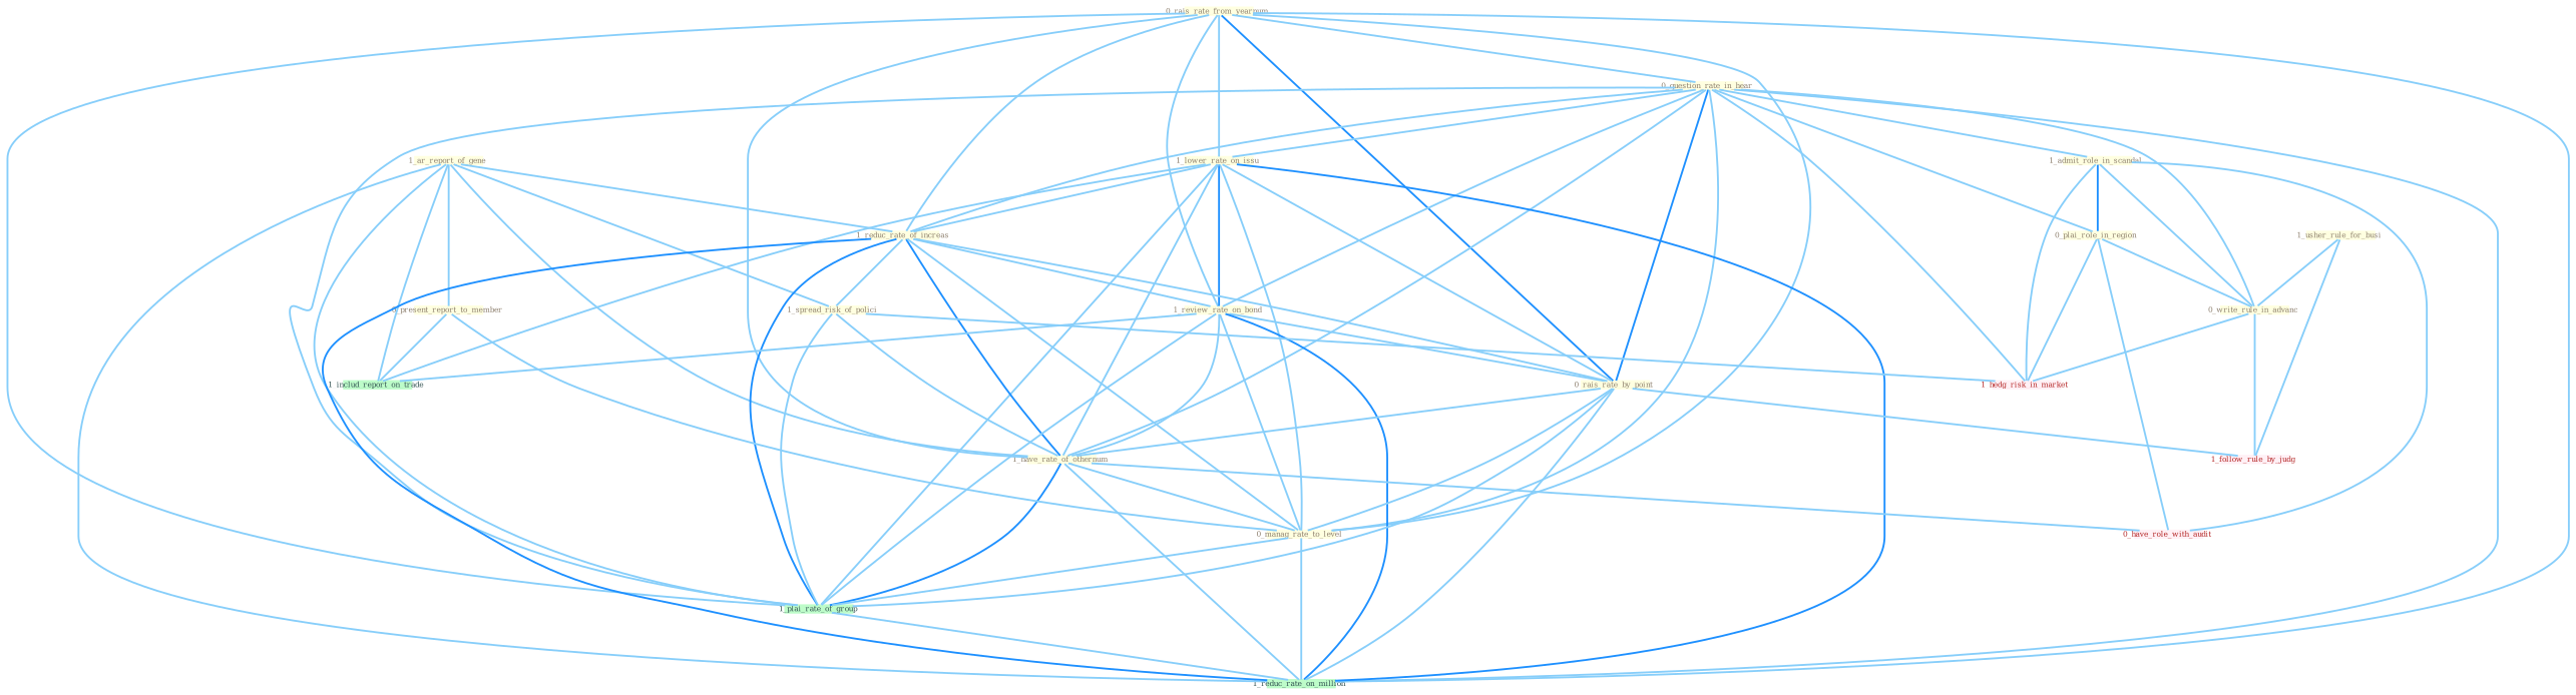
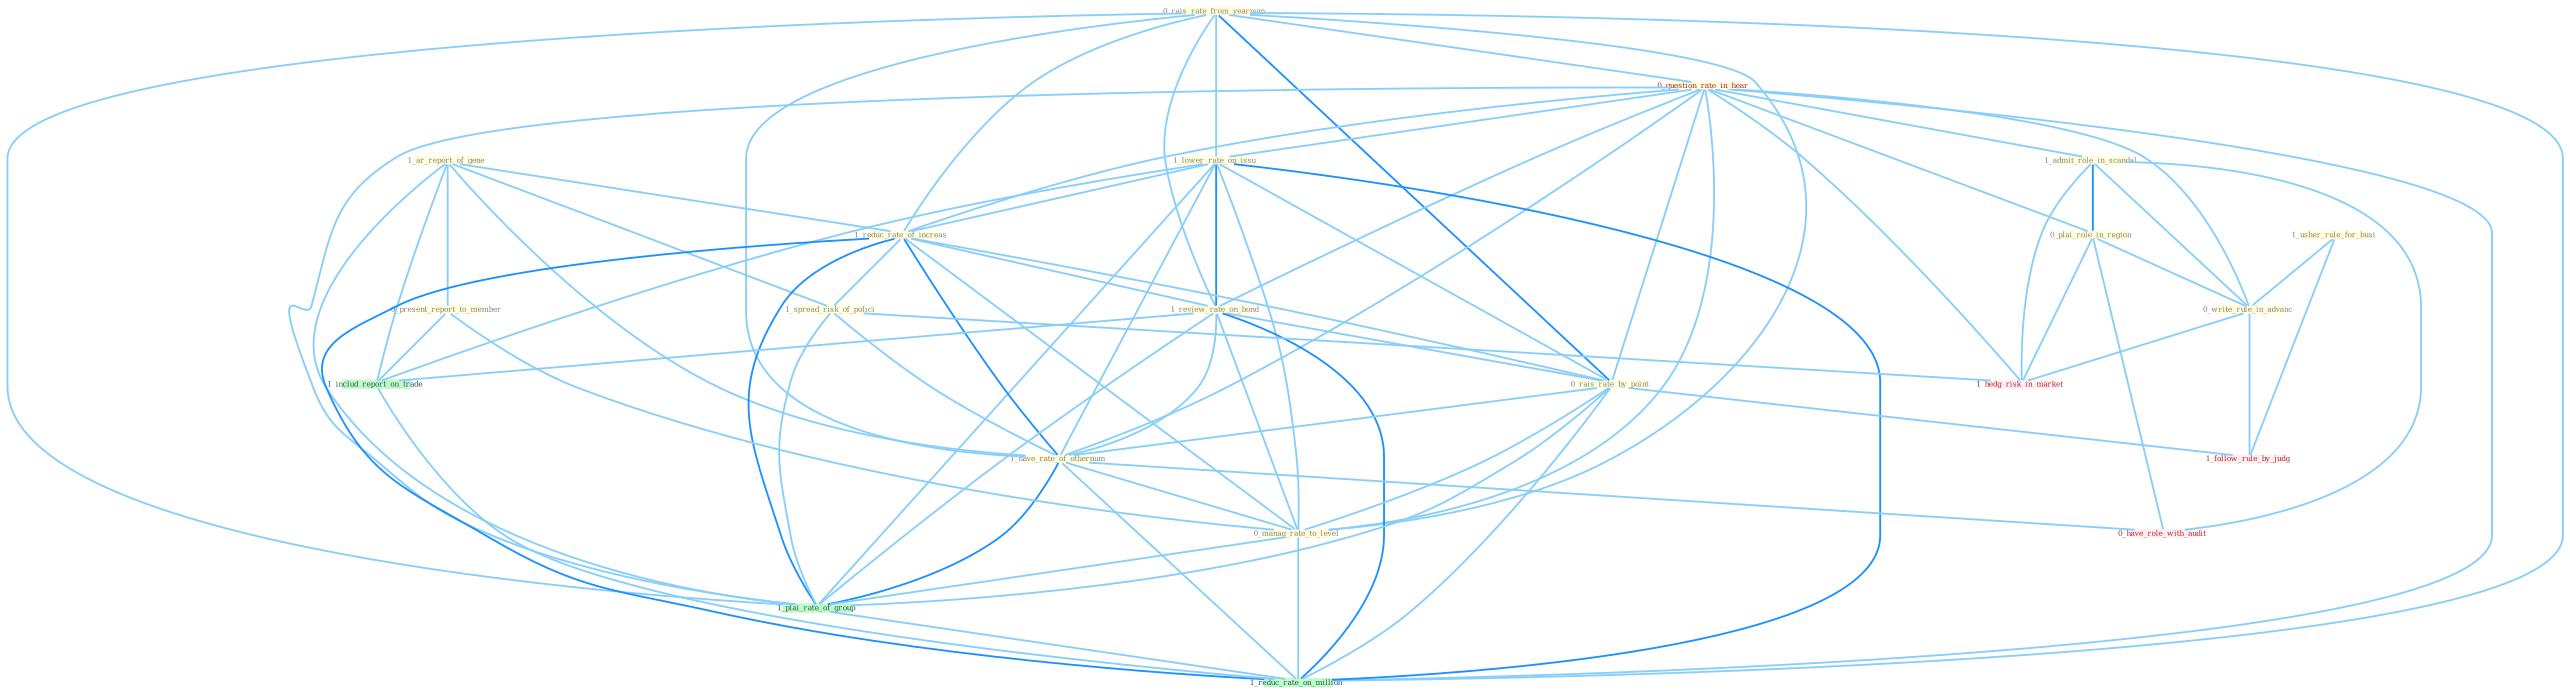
  graph {
    node [color="#ffffe0" fixedsize=true fontcolor="#8b7d6b" fontsize=4 shape=polygon style=filled]
    edge [color="#87cefa" w=1]
    "1_ar_report_of_gene " [height=.06 width=.5]
    "0_rais_rate_from_yearnum " [height=.06 width=.5]
-   "0_question_rate_in_hear " [height=.06 width=.5]
+   "0_question_rate_in_hear " [fontcolor="#b22222" height=.06 width=.5]
    "1_admit_role_in_scandal " [height=.06 width=.5]
    "1_usher_rule_for_busi " [height=.06 width=.5]
    "1_lower_rate_on_issu " [height=.06 width=.5]
    "0_plai_role_in_region " [height=.06 width=.5]
    "1_reduc_rate_of_increas " [height=.06 width=.5]
    "1_review_rate_on_bond " [height=.06 width=.5]
    "0_rais_rate_by_point " [height=.06 width=.5]
    "1_spread_risk_of_polici " [height=.06 width=.5]
    "1_have_rate_of_othernum " [height=.06 width=.5]
    "0_present_report_to_member " [height=.06 width=.5]
    "0_manag_rate_to_level " [height=.06 width=.5]
    "0_write_rule_in_advanc " [height=.06 width=.5]
    "1_follow_rule_by_judg " [color="#fff0f5" fontcolor="#b22222" height=.06 width=.5]
    "1_hedg_risk_in_market " [color="#fff0f5" fontcolor="#b22222" height=.06 width=.5]
    "0_have_role_with_audit " [color="#fff0f5" fontcolor="#b22222" height=.06 width=.5]
    "1_includ_report_on_trade " [color="#BDFCC9" fontcolor="#2f4f4f" height=.06 width=.5]
    n20 [color="#BDFCC9" fontcolor="#2f4f4f" height=.06 label="1_plai_rate_of_group" width=.5]
    "1_reduc_rate_on_million " [color="#BDFCC9" fontcolor="#2f4f4f" height=.06 width=.5]
    subgraph sub_1 {
      "1_ar_report_of_gene "
      "0_rais_rate_from_yearnum "
      "0_question_rate_in_hear "
      "1_admit_role_in_scandal "
      "1_usher_rule_for_busi "
      "1_lower_rate_on_issu "
      "0_plai_role_in_region "
      "1_reduc_rate_of_increas "
      "1_review_rate_on_bond "
      "0_rais_rate_by_point "
      "1_spread_risk_of_polici "
      "1_have_rate_of_othernum "
      "0_present_report_to_member "
      "0_manag_rate_to_level "
      "0_write_rule_in_advanc "
    }
    subgraph sub_2 {
      "1_follow_rule_by_judg "
      "1_hedg_risk_in_market "
      "0_have_role_with_audit "
    }
    "1_ar_report_of_gene " -- "1_reduc_rate_of_increas "
    "1_ar_report_of_gene " -- "1_spread_risk_of_polici "
    "1_ar_report_of_gene " -- "1_have_rate_of_othernum "
    "1_ar_report_of_gene " -- "0_present_report_to_member "
    "1_ar_report_of_gene " -- "1_includ_report_on_trade "
    "1_ar_report_of_gene " -- n20
    "0_rais_rate_from_yearnum " -- "0_question_rate_in_hear "
    "0_rais_rate_from_yearnum " -- "1_lower_rate_on_issu "
    "0_rais_rate_from_yearnum " -- "1_reduc_rate_of_increas "
    "0_rais_rate_from_yearnum " -- "1_review_rate_on_bond "
    "0_rais_rate_from_yearnum " -- "0_rais_rate_by_point " [color="#1e90ff" w=2]
    "0_rais_rate_from_yearnum " -- "1_have_rate_of_othernum "
    "0_rais_rate_from_yearnum " -- "0_manag_rate_to_level "
    "0_rais_rate_from_yearnum " -- n20
    "0_rais_rate_from_yearnum " -- "1_reduc_rate_on_million "
    "0_question_rate_in_hear " -- "1_admit_role_in_scandal "
    "0_question_rate_in_hear " -- "1_lower_rate_on_issu "
    "0_question_rate_in_hear " -- "0_plai_role_in_region "
    "0_question_rate_in_hear " -- "1_reduc_rate_of_increas "
    "0_question_rate_in_hear " -- "1_review_rate_on_bond "
-   "0_question_rate_in_hear " -- "0_rais_rate_by_point " [color="#1e90ff"]
+   "0_question_rate_in_hear " -- "0_rais_rate_by_point "
    "0_question_rate_in_hear " -- "1_have_rate_of_othernum "
    "0_question_rate_in_hear " -- "0_manag_rate_to_level "
    "0_question_rate_in_hear " -- "0_write_rule_in_advanc "
    "0_question_rate_in_hear " -- "1_hedg_risk_in_market "
    "0_question_rate_in_hear " -- n20
    "0_question_rate_in_hear " -- "1_reduc_rate_on_million "
    "1_admit_role_in_scandal " -- "0_plai_role_in_region " [color="#1e90ff" w=2]
    "1_admit_role_in_scandal " -- "0_write_rule_in_advanc "
    "1_admit_role_in_scandal " -- "1_hedg_risk_in_market "
    "1_admit_role_in_scandal " -- "0_have_role_with_audit "
    "1_usher_rule_for_busi " -- "0_write_rule_in_advanc "
    "1_usher_rule_for_busi " -- "1_follow_rule_by_judg "
    "1_lower_rate_on_issu " -- "1_reduc_rate_of_increas "
    "1_lower_rate_on_issu " -- "1_review_rate_on_bond " [color="#1e90ff" w=2]
    "1_lower_rate_on_issu " -- "0_rais_rate_by_point "
    "1_lower_rate_on_issu " -- "1_have_rate_of_othernum "
    "1_lower_rate_on_issu " -- "0_manag_rate_to_level "
    "1_lower_rate_on_issu " -- "1_includ_report_on_trade "
    "1_lower_rate_on_issu " -- n20
    "1_lower_rate_on_issu " -- "1_reduc_rate_on_million " [color="#1e90ff" w=2]
    "0_plai_role_in_region " -- "0_write_rule_in_advanc "
    "0_plai_role_in_region " -- "1_hedg_risk_in_market "
    "0_plai_role_in_region " -- "0_have_role_with_audit "
    "1_reduc_rate_of_increas " -- "1_review_rate_on_bond "
    "1_reduc_rate_of_increas " -- "0_rais_rate_by_point "
    "1_reduc_rate_of_increas " -- "1_spread_risk_of_polici "
    "1_reduc_rate_of_increas " -- "1_have_rate_of_othernum " [color="#1e90ff" w=2]
    "1_reduc_rate_of_increas " -- "0_manag_rate_to_level "
    "1_reduc_rate_of_increas " -- n20 [color="#1e90ff" w=2]
    "1_reduc_rate_of_increas " -- "1_reduc_rate_on_million " [color="#1e90ff" w=2]
    "1_review_rate_on_bond " -- "0_rais_rate_by_point "
    "1_review_rate_on_bond " -- "1_have_rate_of_othernum "
    "1_review_rate_on_bond " -- "0_manag_rate_to_level "
    "1_review_rate_on_bond " -- "1_includ_report_on_trade "
    "1_review_rate_on_bond " -- n20
    "1_review_rate_on_bond " -- "1_reduc_rate_on_million " [color="#1e90ff" w=2]
    "0_rais_rate_by_point " -- "1_have_rate_of_othernum "
    "0_rais_rate_by_point " -- "0_manag_rate_to_level "
    "0_rais_rate_by_point " -- "1_follow_rule_by_judg "
    "0_rais_rate_by_point " -- n20
    "0_rais_rate_by_point " -- "1_reduc_rate_on_million "
    "1_spread_risk_of_polici " -- "1_have_rate_of_othernum "
    "1_spread_risk_of_polici " -- "1_hedg_risk_in_market "
    "1_spread_risk_of_polici " -- n20
    "1_have_rate_of_othernum " -- "0_manag_rate_to_level "
    "1_have_rate_of_othernum " -- "0_have_role_with_audit "
    "1_have_rate_of_othernum " -- n20 [color="#1e90ff" w=2]
    "1_have_rate_of_othernum " -- "1_reduc_rate_on_million "
    "0_present_report_to_member " -- "0_manag_rate_to_level "
    "0_present_report_to_member " -- "1_includ_report_on_trade "
    "0_manag_rate_to_level " -- n20
    "0_manag_rate_to_level " -- "1_reduc_rate_on_million "
    "0_write_rule_in_advanc " -- "1_follow_rule_by_judg "
    "0_write_rule_in_advanc " -- "1_hedg_risk_in_market "
-   "1_ar_report_of_gene " -- "1_reduc_rate_on_million "
+   "1_includ_report_on_trade " -- "1_reduc_rate_on_million "
    n20 -- "1_reduc_rate_on_million "
  }
